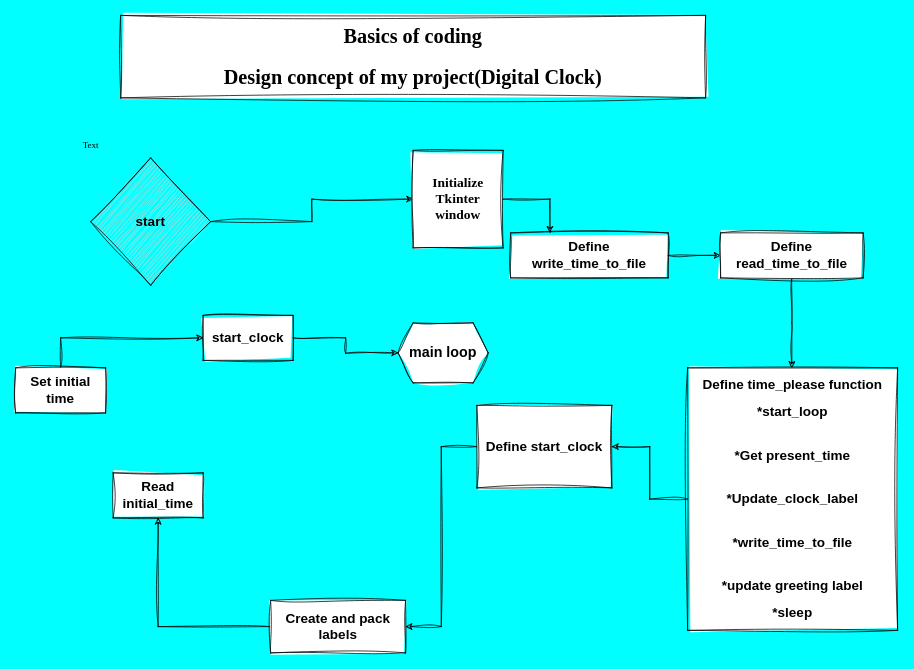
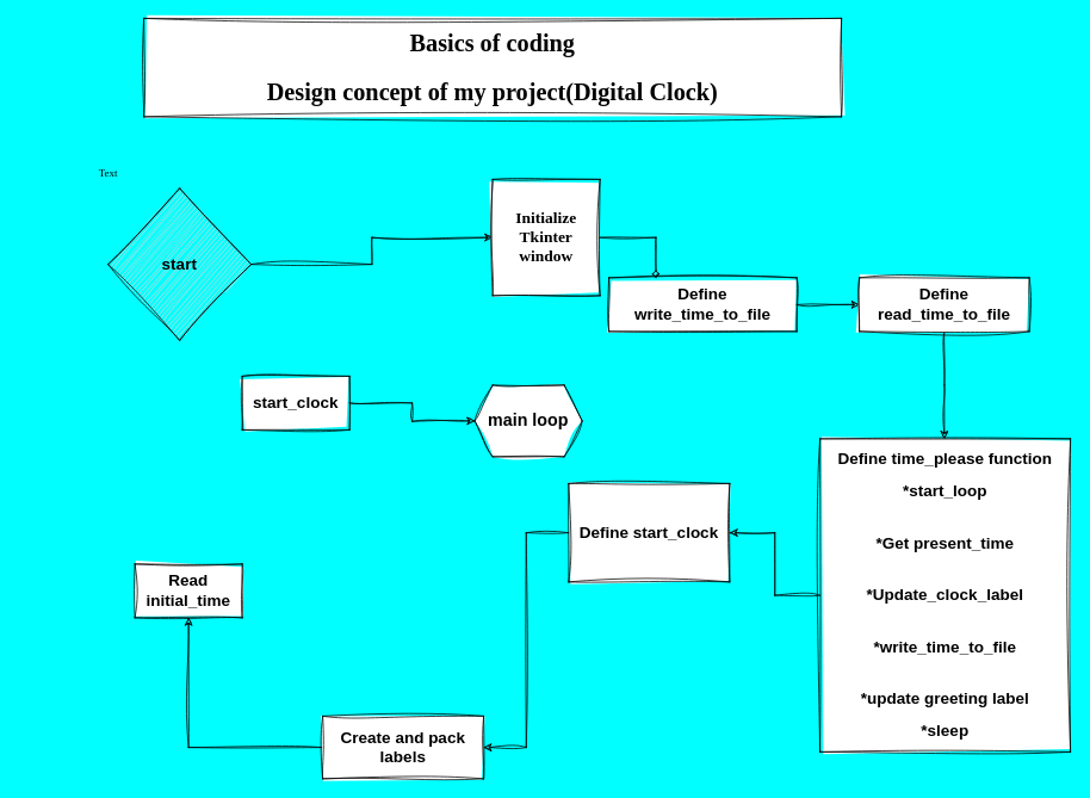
  <mxCell id="0" />
  <mxCell id="1" parent="0" />
  <mxCell id="2" style="edgeStyle=orthogonalEdgeStyle;rounded=0;orthogonalLoop=1;jettySize=auto;html=1;exitX=1;exitY=0.5;exitDx=0;exitDy=0;labelBackgroundColor=none;fontColor=default;sketch=1;curveFitting=1;jiggle=2;" parent="1" source="3" target="5" edge="1"><mxGeometry relative="1" as="geometry" /></mxCell>
  <mxCell id="3" value="start" style="rhombus;whiteSpace=wrap;html=1;labelBackgroundColor=none;fontStyle=1;fontSize=18;rounded=0;sketch=1;curveFitting=1;jiggle=2;fillColor=#f8cecc;" parent="1" vertex="1"><mxGeometry x="120" y="210" width="160" height="170" as="geometry" /></mxCell>
- <mxCell id="4" style="edgeStyle=orthogonalEdgeStyle;rounded=0;orthogonalLoop=1;jettySize=auto;html=1;exitX=1;exitY=0.5;exitDx=0;exitDy=0;entryX=0.25;entryY=0;entryDx=0;entryDy=0;labelBackgroundColor=none;fontColor=default;sketch=1;curveFitting=1;jiggle=2;" parent="1" source="5" target="7" edge="1"><mxGeometry relative="1" as="geometry" /></mxCell>
+ <mxCell id="4" style="edgeStyle=orthogonalEdgeStyle;rounded=0;orthogonalLoop=1;jettySize=auto;html=1;exitX=1;exitY=0.5;exitDx=0;exitDy=0;entryX=0.25;entryY=0;entryDx=0;entryDy=0;labelBackgroundColor=none;fontColor=default;sketch=1;curveFitting=1;jiggle=2;endArrow=diamond;" parent="1" source="5" target="7" edge="1"><mxGeometry relative="1" as="geometry" /></mxCell>
  <mxCell id="5" value="&lt;h2&gt;&lt;font face=&quot;Verdana&quot;&gt;Initialize Tkinter window&lt;/font&gt;&lt;/h2&gt;" style="rounded=0;whiteSpace=wrap;html=1;labelBackgroundColor=none;sketch=1;curveFitting=1;jiggle=2;" parent="1" vertex="1"><mxGeometry x="550" width="120" height="130" as="geometry" y="200" /></mxCell>
  <mxCell id="6" style="edgeStyle=orthogonalEdgeStyle;rounded=0;orthogonalLoop=1;jettySize=auto;html=1;labelBackgroundColor=none;fontColor=default;sketch=1;curveFitting=1;jiggle=2;" parent="1" source="7" target="9" edge="1"><mxGeometry relative="1" as="geometry"><mxPoint x="970" y="340" as="targetPoint" /></mxGeometry></mxCell>
  <mxCell id="7" value="&lt;h2&gt;Define write_time_to_file&lt;/h2&gt;" style="rounded=0;whiteSpace=wrap;html=1;fontStyle=1;labelBackgroundColor=none;sketch=1;curveFitting=1;jiggle=2;" parent="1" vertex="1"><mxGeometry x="680" y="310" width="210" height="60" as="geometry" /></mxCell>
  <mxCell id="8" style="edgeStyle=orthogonalEdgeStyle;rounded=0;orthogonalLoop=1;jettySize=auto;html=1;labelBackgroundColor=none;fontColor=default;sketch=1;curveFitting=1;jiggle=2;" parent="1" source="9" edge="1"><mxGeometry relative="1" as="geometry"><mxPoint x="1055" y="490" as="targetPoint" /></mxGeometry></mxCell>
  <mxCell id="9" value="&lt;h2&gt;Define read_time_to_file&lt;/h2&gt;" style="rounded=0;whiteSpace=wrap;html=1;fontStyle=1;labelBackgroundColor=none;sketch=1;curveFitting=1;jiggle=2;" parent="1" vertex="1"><mxGeometry x="960" y="310" width="190" height="60" as="geometry" /></mxCell>
  <mxCell id="10" style="edgeStyle=orthogonalEdgeStyle;rounded=0;orthogonalLoop=1;jettySize=auto;html=1;entryX=1;entryY=0.5;entryDx=0;entryDy=0;labelBackgroundColor=none;fontColor=default;sketch=1;curveFitting=1;jiggle=2;" parent="1" source="11" target="13" edge="1"><mxGeometry relative="1" as="geometry" /></mxCell>
  <mxCell id="11" value="&lt;h2&gt;Define time_please function&lt;/h2&gt;&lt;h2&gt;*start_loop&lt;/h2&gt;&lt;h2&gt;&lt;br&gt;*Get present_time&lt;/h2&gt;&lt;h2&gt;&lt;br&gt;*Update_clock_label&lt;/h2&gt;&lt;h2&gt;&lt;br&gt;*write_time_to_file&lt;/h2&gt;&lt;h2&gt;&lt;br&gt;*update greeting label&lt;/h2&gt;&lt;h2&gt;*sleep&lt;/h2&gt;" style="rounded=0;whiteSpace=wrap;html=1;labelBackgroundColor=none;sketch=1;curveFitting=1;jiggle=2;" parent="1" vertex="1"><mxGeometry x="916" y="490" width="280" height="350" as="geometry" /></mxCell>
  <mxCell id="12" style="edgeStyle=orthogonalEdgeStyle;rounded=0;orthogonalLoop=1;jettySize=auto;html=1;exitX=0;exitY=0.5;exitDx=0;exitDy=0;entryX=1;entryY=0.5;entryDx=0;entryDy=0;labelBackgroundColor=none;fontColor=default;sketch=1;curveFitting=1;jiggle=2;" parent="1" source="13" target="15" edge="1"><mxGeometry relative="1" as="geometry" /></mxCell>
  <mxCell id="13" value="&lt;h2&gt;Define start_clock&lt;/h2&gt;" style="rounded=0;whiteSpace=wrap;html=1;labelBackgroundColor=none;sketch=1;curveFitting=1;jiggle=2;" parent="1" vertex="1"><mxGeometry x="635" y="540" width="180" height="110" as="geometry" /></mxCell>
  <mxCell id="14" style="edgeStyle=orthogonalEdgeStyle;rounded=0;orthogonalLoop=1;jettySize=auto;html=1;exitX=0;exitY=0.5;exitDx=0;exitDy=0;entryX=0.5;entryY=1;entryDx=0;entryDy=0;labelBackgroundColor=none;fontColor=default;sketch=1;curveFitting=1;jiggle=2;" parent="1" source="15" target="16" edge="1"><mxGeometry relative="1" as="geometry" /></mxCell>
  <mxCell id="15" value="&lt;h2&gt;Create and pack labels&lt;/h2&gt;" style="rounded=0;whiteSpace=wrap;html=1;labelBackgroundColor=none;sketch=1;curveFitting=1;jiggle=2;" parent="1" vertex="1"><mxGeometry x="360" y="800" width="180" height="70" as="geometry" /></mxCell>
  <mxCell id="16" value="&lt;h2&gt;Read initial_time&lt;/h2&gt;" style="rounded=0;whiteSpace=wrap;html=1;labelBackgroundColor=none;sketch=1;curveFitting=1;jiggle=2;" parent="1" vertex="1"><mxGeometry x="150" y="630" width="120" height="60" as="geometry" /></mxCell>
- <mxCell id="17" style="edgeStyle=orthogonalEdgeStyle;rounded=0;orthogonalLoop=1;jettySize=auto;html=1;exitX=0.5;exitY=0;exitDx=0;exitDy=0;entryX=0;entryY=0.5;entryDx=0;entryDy=0;labelBackgroundColor=none;fontColor=default;sketch=1;curveFitting=1;jiggle=2;" parent="1" source="18" target="20" edge="1"><mxGeometry relative="1" as="geometry" /></mxCell>
- <mxCell id="18" value="&lt;h2&gt;Set initial time&lt;/h2&gt;" style="rounded=0;whiteSpace=wrap;html=1;labelBackgroundColor=none;sketch=1;curveFitting=1;jiggle=2;" parent="1" vertex="1"><mxGeometry x="20" y="490" width="120" height="60" as="geometry" /></mxCell>
  <mxCell id="19" style="edgeStyle=orthogonalEdgeStyle;rounded=0;orthogonalLoop=1;jettySize=auto;html=1;exitX=1;exitY=0.5;exitDx=0;exitDy=0;labelBackgroundColor=none;fontColor=default;sketch=1;curveFitting=1;jiggle=2;" parent="1" source="20" edge="1"><mxGeometry relative="1" as="geometry"><mxPoint x="530" y="470" as="targetPoint" /></mxGeometry></mxCell>
  <mxCell id="20" value="&lt;h2&gt;start_clock&lt;/h2&gt;" style="rounded=0;whiteSpace=wrap;html=1;labelBackgroundColor=none;sketch=1;curveFitting=1;jiggle=2;" parent="1" vertex="1"><mxGeometry x="270" y="420" width="120" height="60" as="geometry" /></mxCell>
  <mxCell id="21" value="&lt;b style=&quot;font-size: 19px;&quot;&gt;main loop&lt;/b&gt;" style="shape=hexagon;perimeter=hexagonPerimeter2;whiteSpace=wrap;html=1;fixedSize=1;fontSize=15;rounded=0;labelBackgroundColor=none;sketch=1;curveFitting=1;jiggle=2;" parent="1" vertex="1"><mxGeometry x="530" y="430" width="120" height="80" as="geometry" /></mxCell>
  <mxCell id="22" value="&lt;h2&gt;Basics of coding&lt;/h2&gt;&lt;h2&gt;Design concept of my project(Digital Clock)&lt;/h2&gt;" style="rounded=0;whiteSpace=wrap;html=1;sketch=1;hachureGap=4;jiggle=2;curveFitting=1;fontFamily=Verdana;fontStyle=1;fontSize=18;rotation=0;" parent="1" vertex="1"><mxGeometry x="160" y="20" width="780" height="110" as="geometry" /></mxCell>
  <mxCell id="23" value="Text" style="text;html=1;align=center;verticalAlign=middle;resizable=0;points=[];autosize=1;strokeColor=none;fillColor=none;fontFamily=Architects Daughter;fontSource=https%3A%2F%2Ffonts.googleapis.com%2Fcss%3Ffamily%3DArchitects%2BDaughter;" parent="1" vertex="1"><mxGeometry x="95" y="178" width="50" height="30" as="geometry" /></mxCell>
